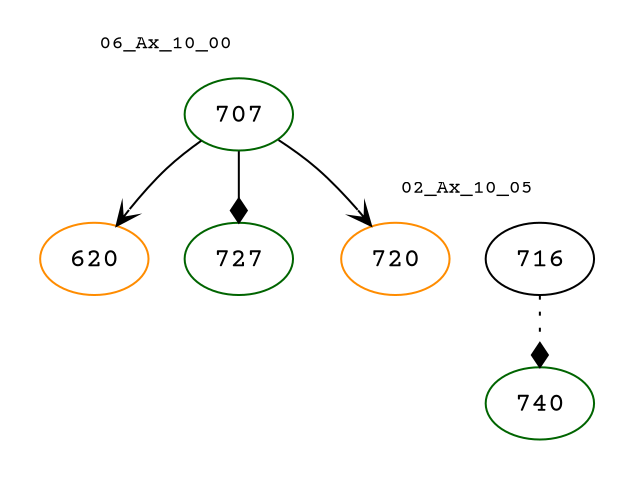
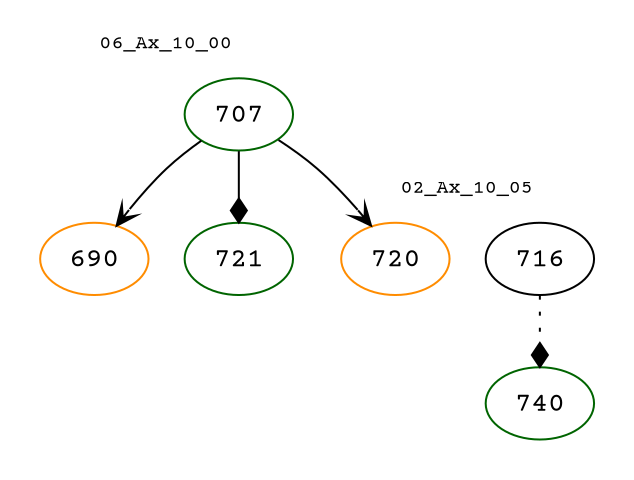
  digraph {
    fontname="Courier Prime"
    node [color=darkgreen fontname="Courier Prime"]
    edge [arrowhead=vee color=black fontname="Courier Prime" style=solid]
    n1 [label=707]
-   n2 [color=darkorange label=620]
-   n3 [label=727]
+   n2 [color=darkorange label=690]
+   n3 [label=721]
    n4 [color=black label=716]
    n5 [color=darkorange label=720]
    n6 [label=740]
    subgraph cluster_1 {
      color=white
      fontsize=10
      label="06_Ax_10_00"
      n1
      n2
      n3
    }
    subgraph cluster_2 {
      color=white
      fontsize=10
      label="02_Ax_10_05"
      n4
      n5
      n6
    }
    n1 -> n2
    n1 -> n3 [arrowhead=diamond]
    n1 -> n5
    n4 -> n6 [arrowhead=diamond style=dotted]
  }
